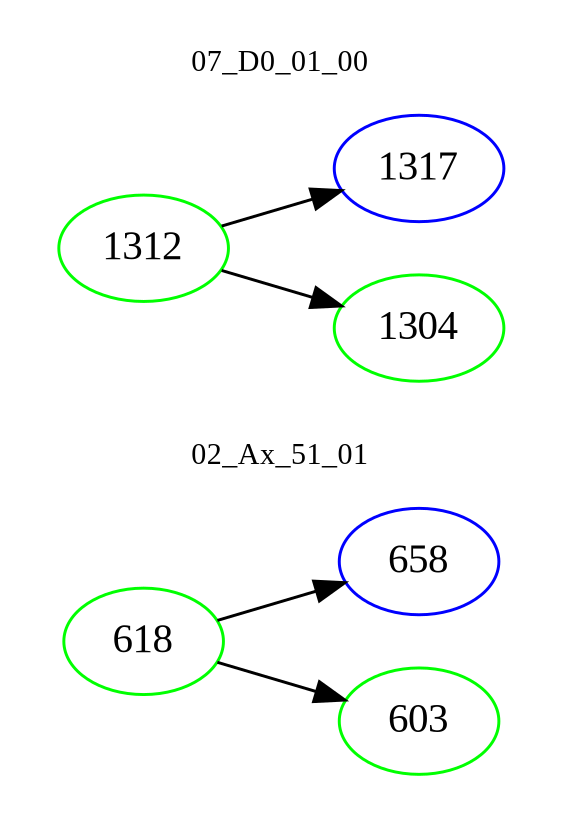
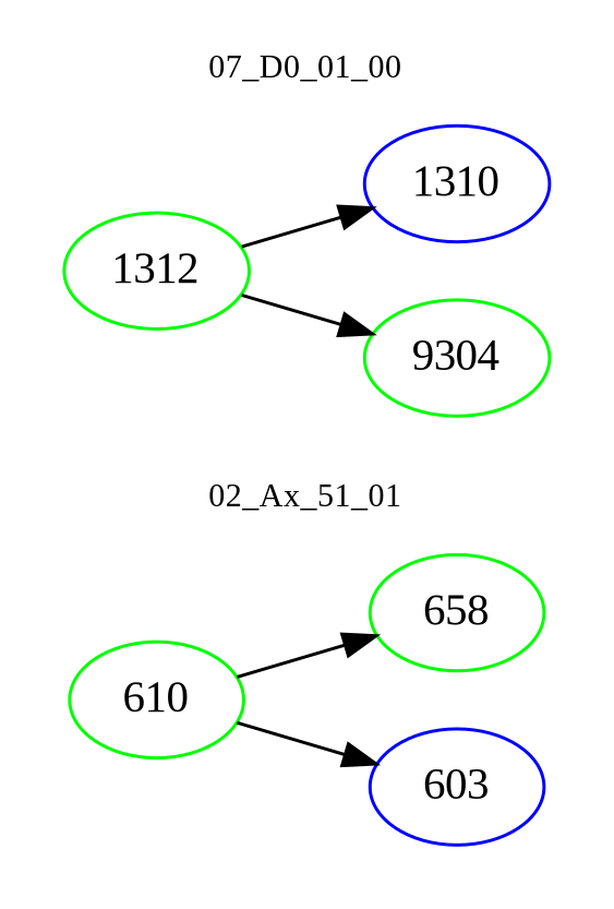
  digraph {
    fontname="Liberation Serif"
    rankdir=LR
    node [color=green fontname="Liberation Serif"]
    edge [color=black fontname="Liberation Serif"]
-   n1 [label=618]
-   n2 [label=603]
-   n3 [color=blue label=658]
+   n1 [label=610]
+   n2 [color=blue label=603]
+   n3 [label=658]
    n4 [label=1312]
-   n5 [label=1304]
-   n6 [color=blue label=1317]
+   n5 [label=9304]
+   n6 [color=blue label=1310]
    subgraph cluster_1 {
      color=white
      fontsize=10
      label="02_Ax_51_01"
      n1
      n2
      n3
    }
    subgraph cluster_2 {
      color=white
      fontsize=10
      label="07_D0_01_00"
      n4
      n5
      n6
    }
    n1 -> n2
    n1 -> n3
    n4 -> n5
    n4 -> n6
  }
